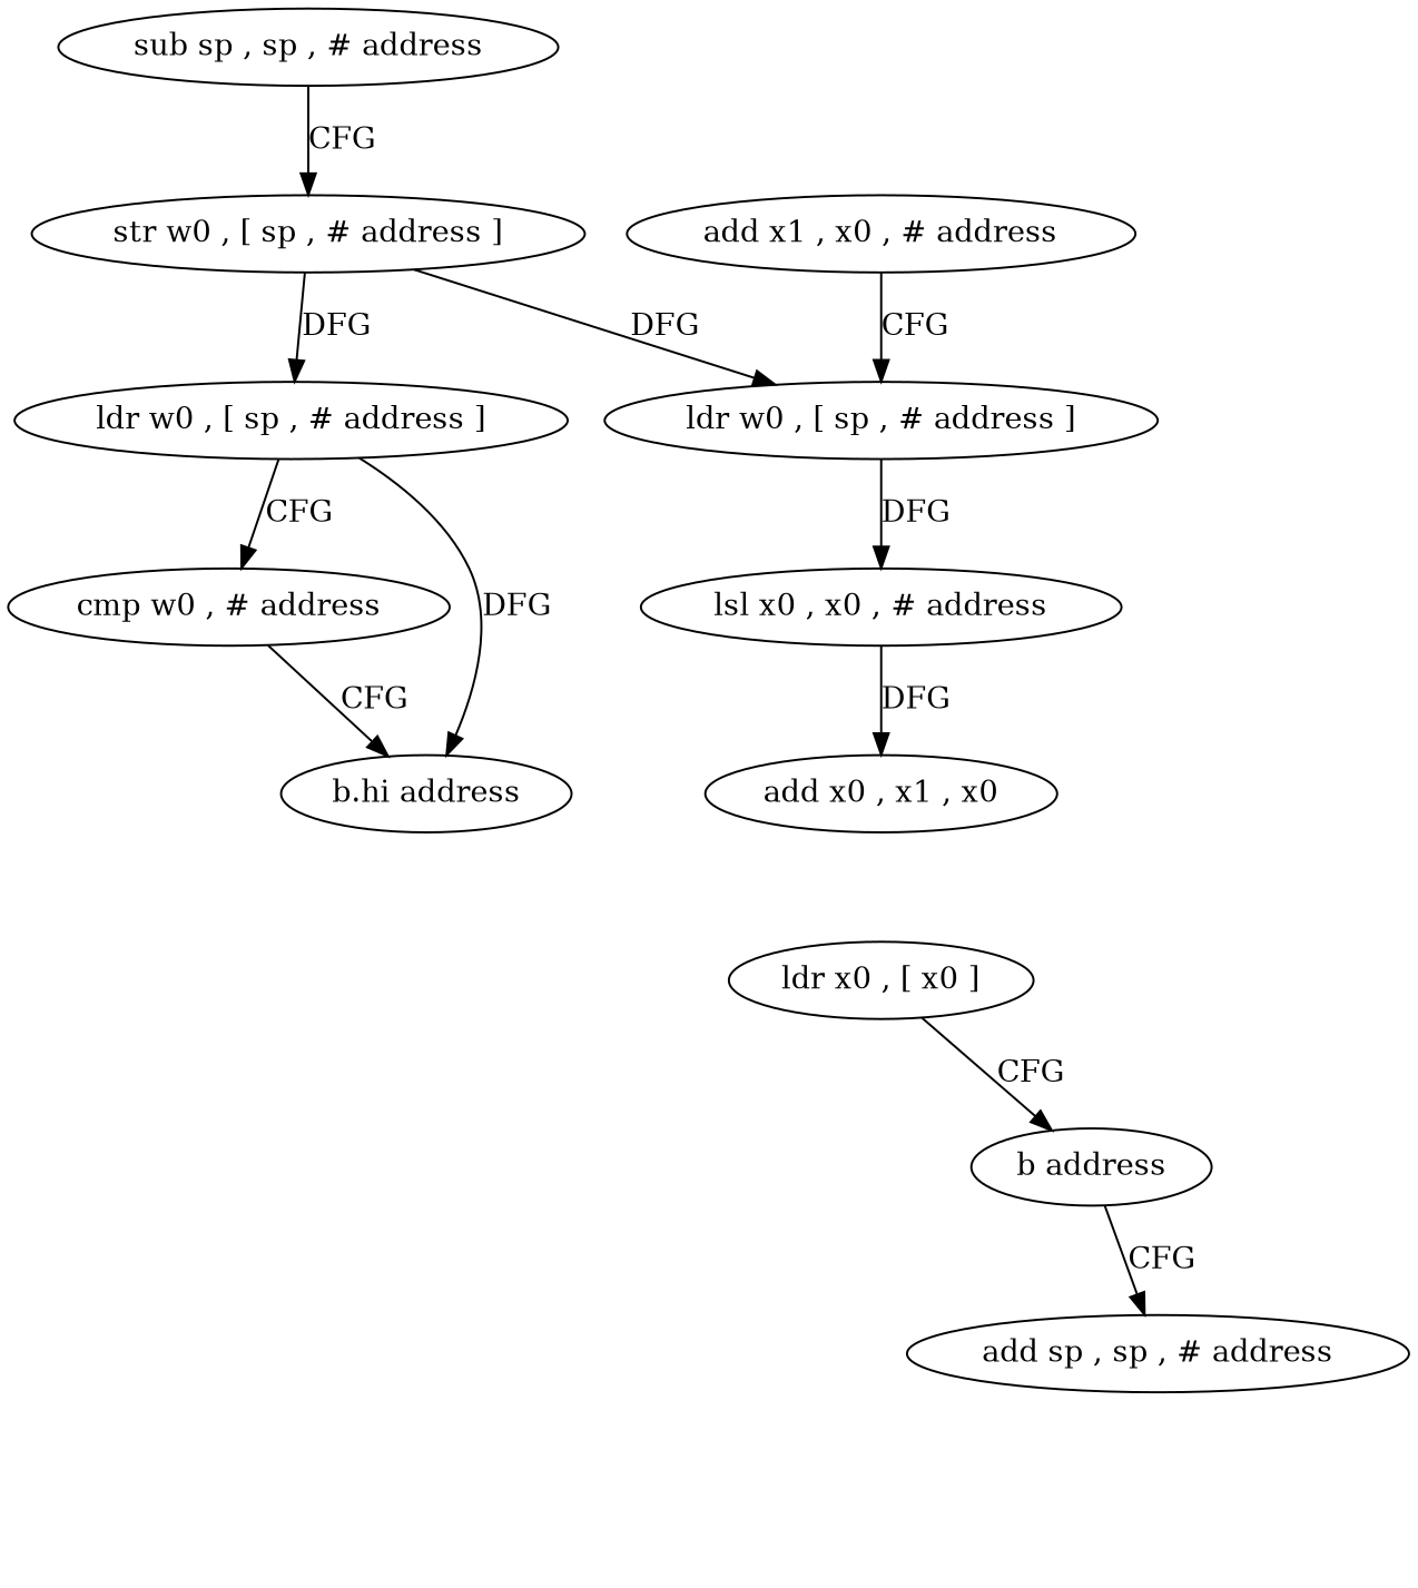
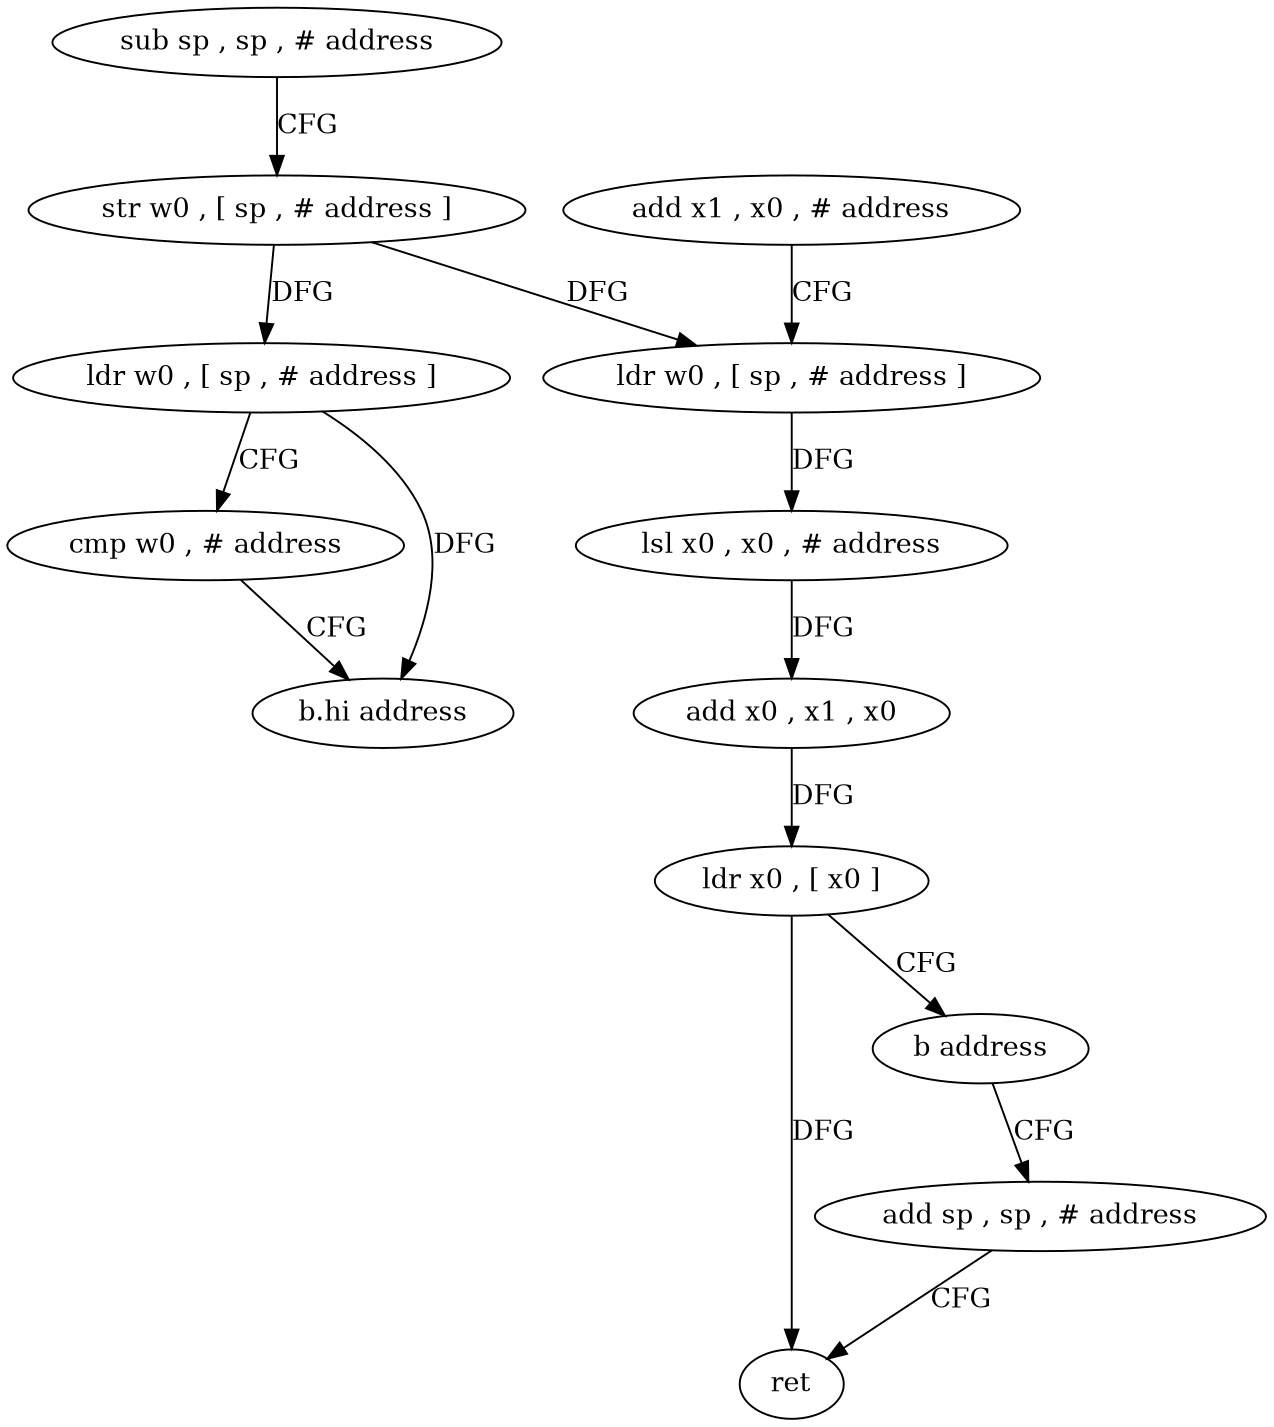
  digraph {
    n1 [label="sub sp , sp , # address"]
    n2 [label="str w0 , [ sp , # address ]"]
    n3 [label="ldr w0 , [ sp , # address ]"]
    n4 [label="ldr w0 , [ sp , # address ]"]
    n5 [label="cmp w0 , # address"]
    n6 [label="b.hi address"]
    n7 [label="lsl x0 , x0 , # address"]
    n8 [label="add sp , sp , # address"]
+   n9 [label=ret]
    n10 [label="add x1 , x0 , # address"]
    n11 [label="add x0 , x1 , x0"]
    n12 [label="ldr x0 , [ x0 ]"]
    n13 [label="b address"]
    n1 -> n2 [label=CFG]
    n2 -> n3 [label=DFG]
    n2 -> n4 [label=DFG]
    n3 -> n5 [label=CFG]
    n3 -> n6 [label=DFG]
    n4 -> n7 [label=DFG]
    n5 -> n6 [label=CFG]
    n7 -> n11 [label=DFG]
+   n8 -> n9 [label=CFG]
    n10 -> n4 [label=CFG]
+   n11 -> n12 [label=DFG]
+   n12 -> n9 [label=DFG]
    n12 -> n13 [label=CFG]
    n13 -> n8 [label=CFG]
  }
